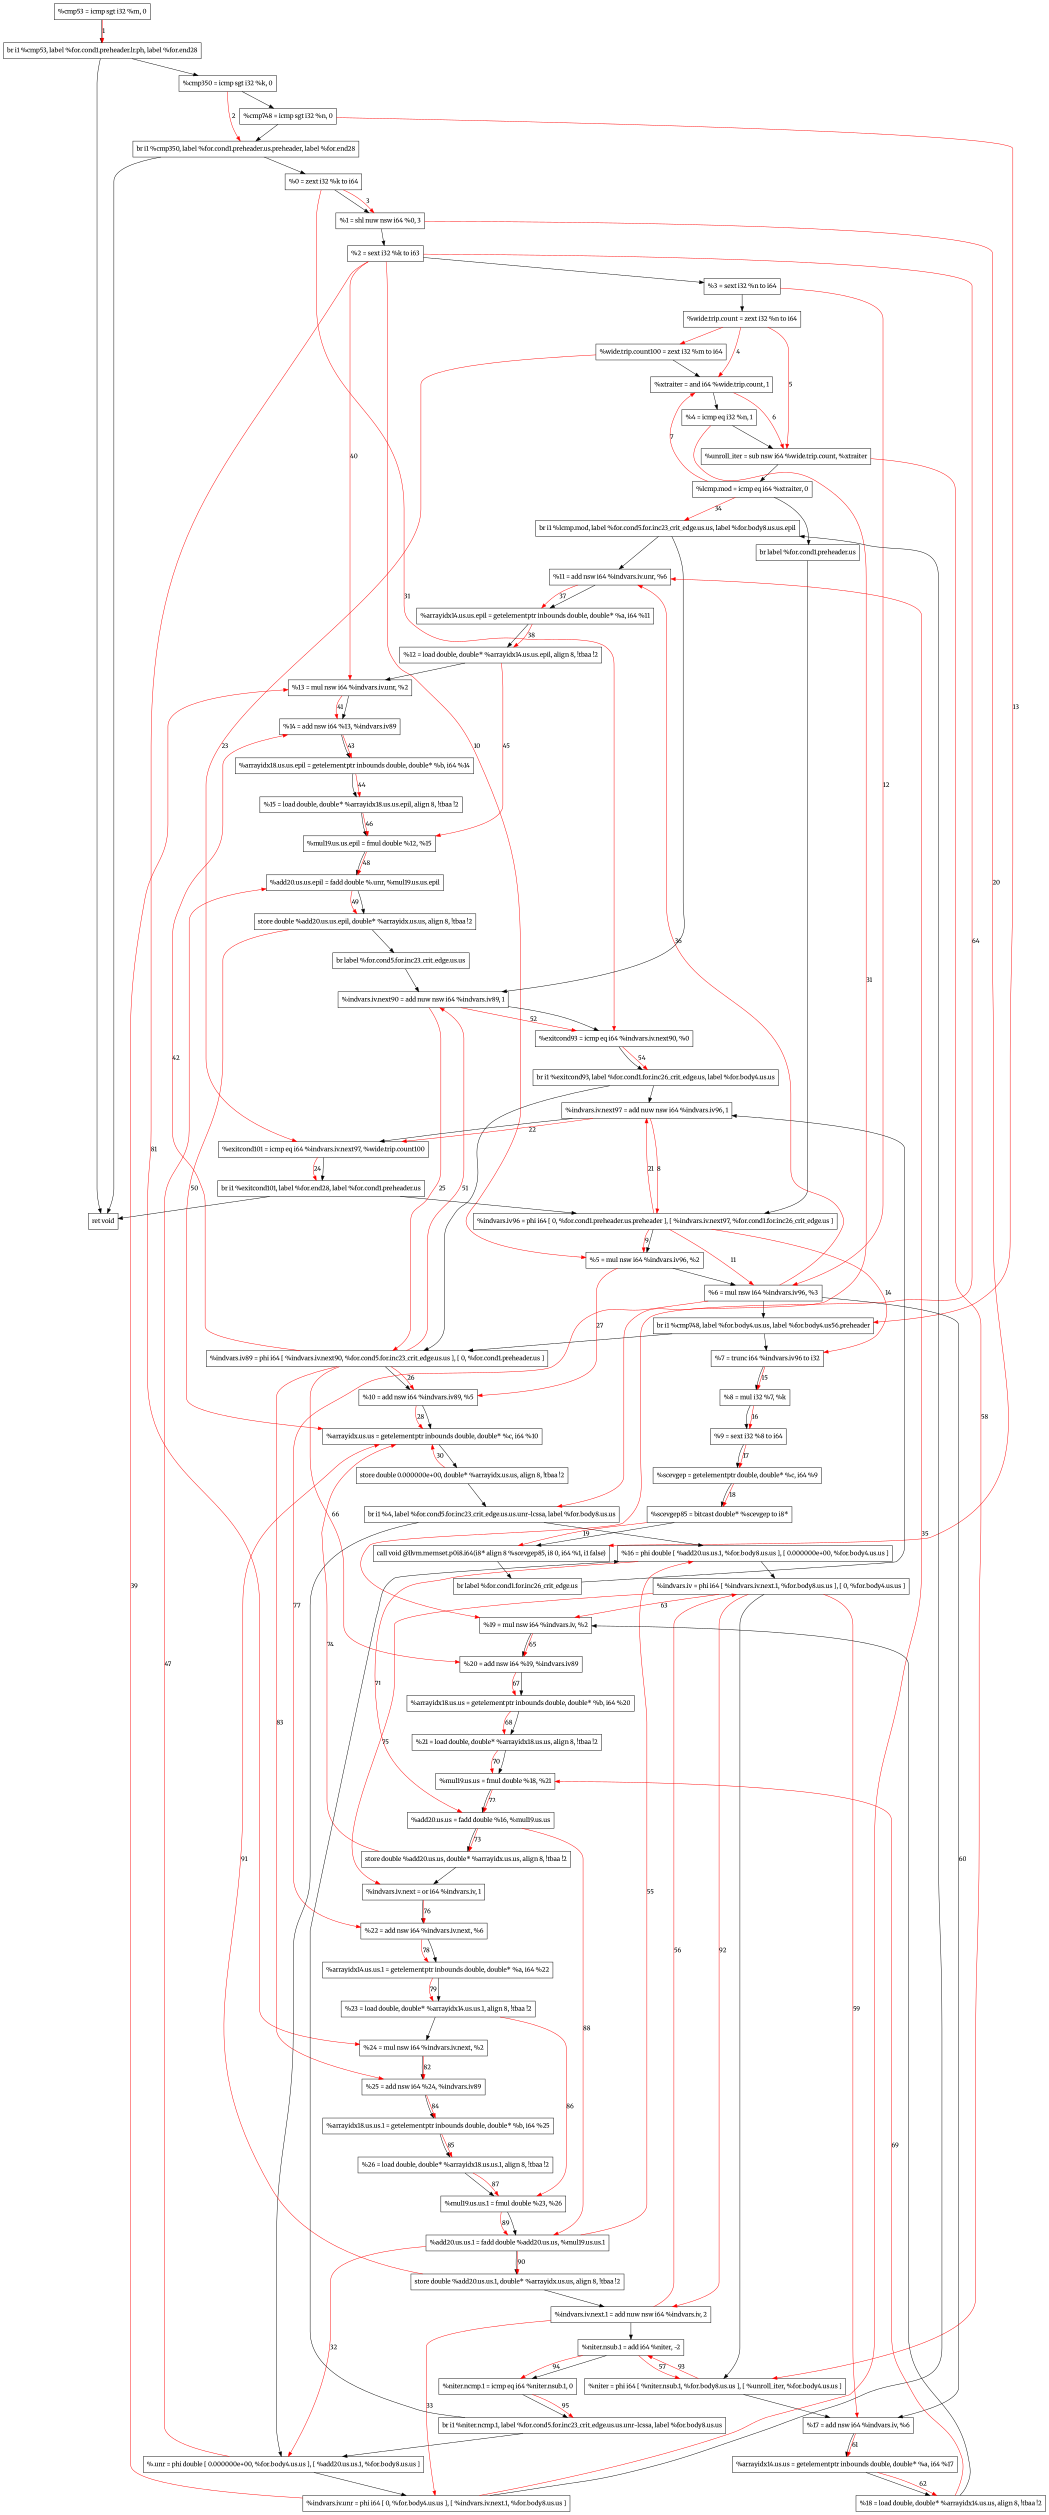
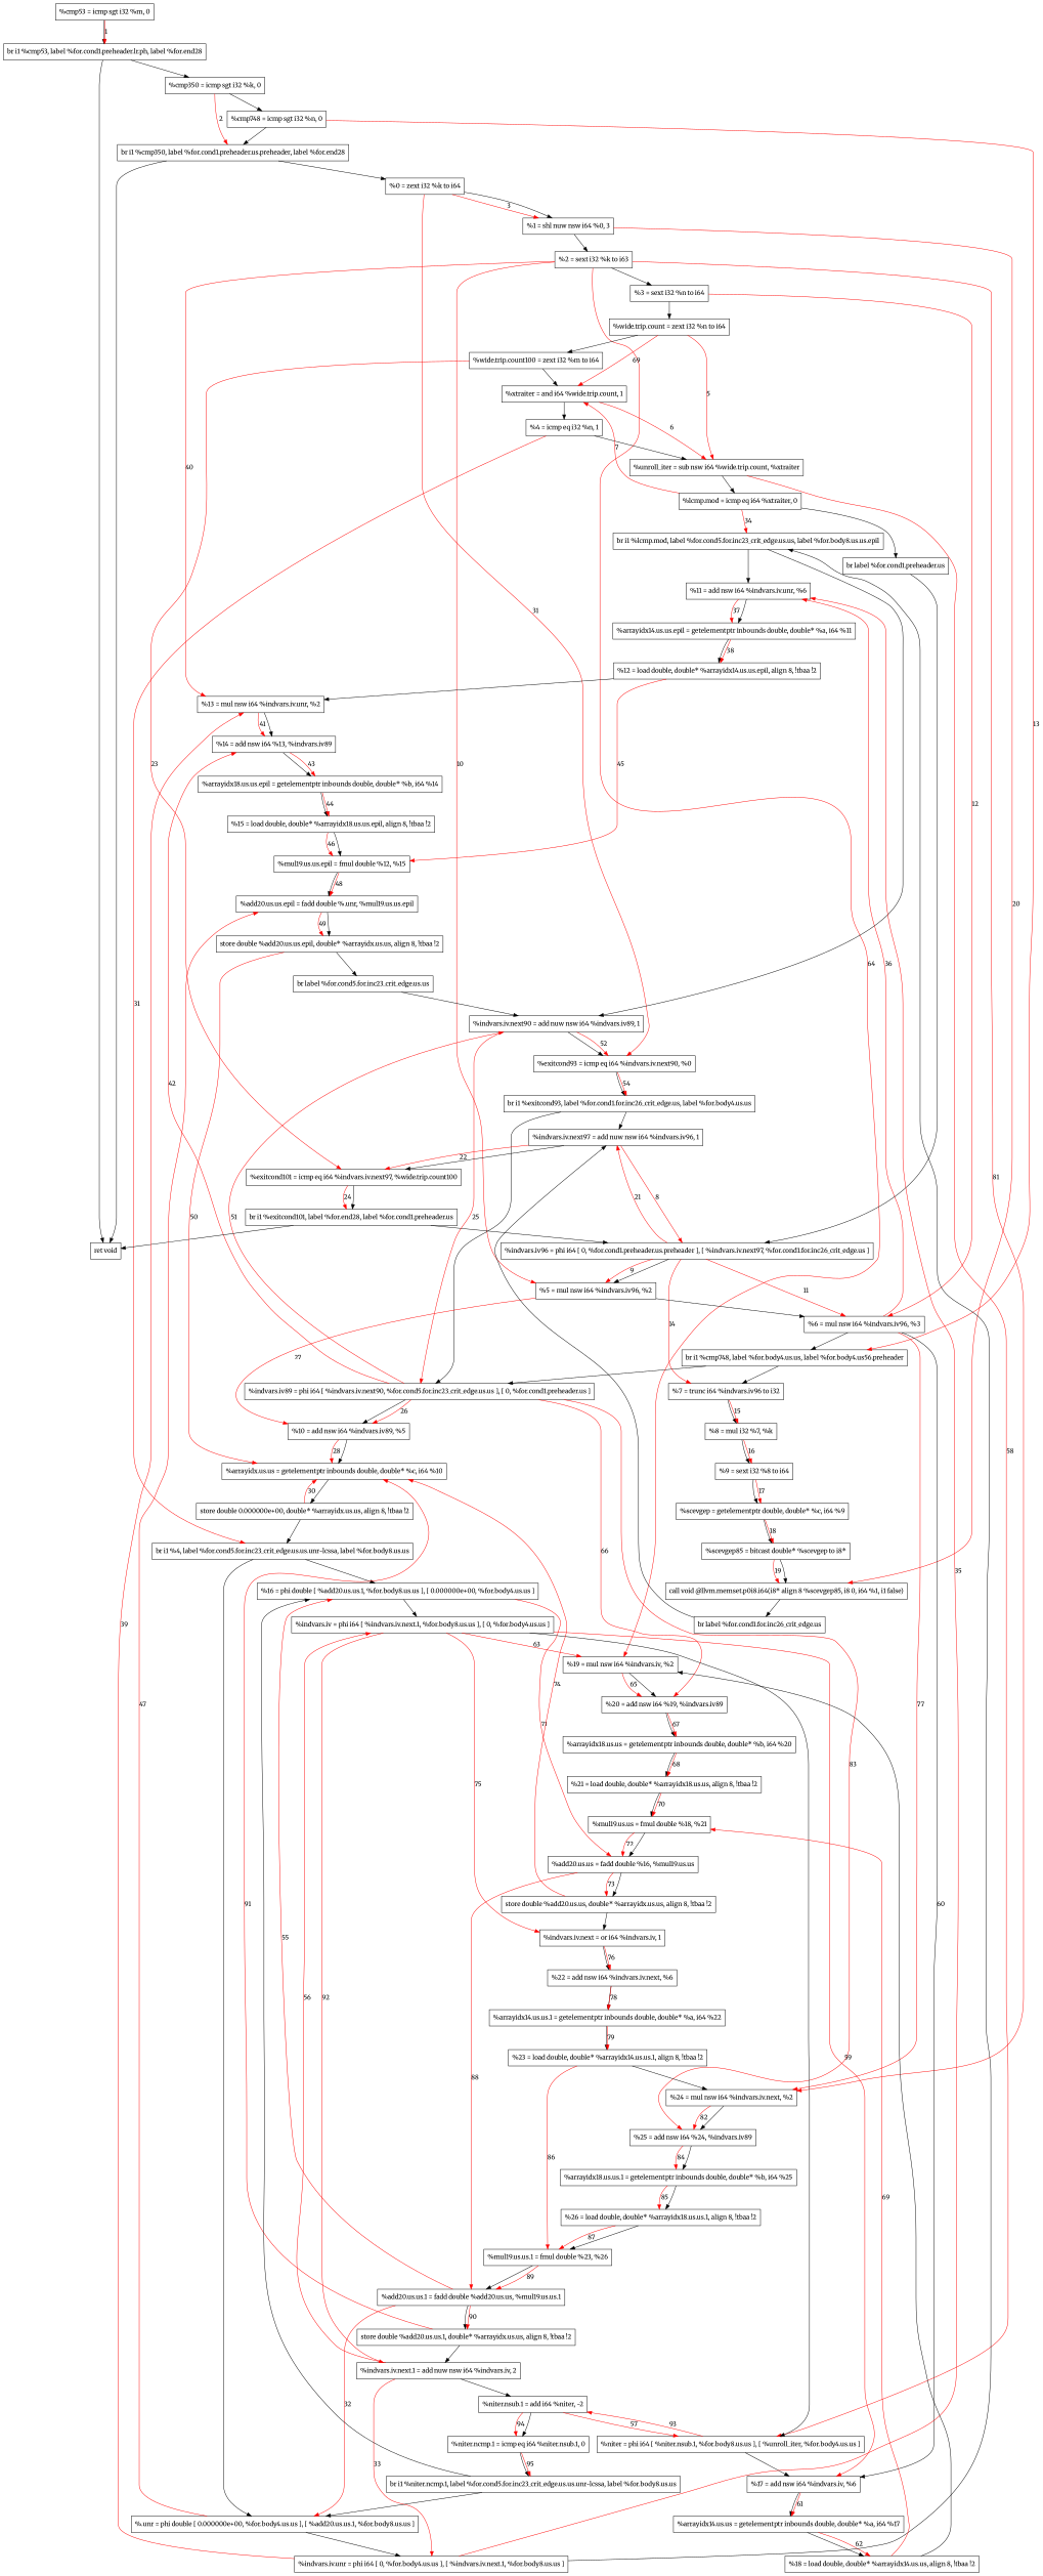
  digraph {
    fontname=Merriweather
    node [fontname=Merriweather shape=record]
    edge [fontname=Merriweather color=red]
    n1 [label="  %cmp53 = icmp sgt i32 %m, 0"]
    n2 [label="  br i1 %cmp53, label %for.cond1.preheader.lr.ph, label %for.end28"]
    n3 [label="  %cmp350 = icmp sgt i32 %k, 0"]
    n4 [label="  ret void"]
    n5 [label="  %cmp748 = icmp sgt i32 %n, 0"]
    n6 [label="  br i1 %cmp350, label %for.cond1.preheader.us.preheader, label %for.end28"]
    n7 [label="  br i1 %cmp748, label %for.body4.us.us, label %for.body4.us56.preheader"]
    n8 [label="  %0 = zext i32 %k to i64"]
    n9 [label="  %7 = trunc i64 %indvars.iv96 to i32"]
    n10 [label="  %indvars.iv89 = phi i64 [ %indvars.iv.next90, %for.cond5.for.inc23_crit_edge.us.us ], [ 0, %for.cond1.preheader.us ]"]
    n11 [label="  %1 = shl nuw nsw i64 %0, 3"]
    n12 [label="  %exitcond93 = icmp eq i64 %indvars.iv.next90, %0"]
    n13 [label="%2 = sext i32 %k to i63"]
    n14 [label="  call void @llvm.memset.p0i8.i64(i8* align 8 %scevgep85, i8 0, i64 %1, i1 false)"]
    n15 [label="  br i1 %exitcond93, label %for.cond1.for.inc26_crit_edge.us, label %for.body4.us.us"]
    n16 [label="  %3 = sext i32 %n to i64"]
    n17 [label="  %5 = mul nsw i64 %indvars.iv96, %2"]
    n18 [label="  %13 = mul nsw i64 %indvars.iv.unr, %2"]
    n19 [label="  %19 = mul nsw i64 %indvars.iv, %2"]
    n20 [label="  %24 = mul nsw i64 %indvars.iv.next, %2"]
    n21 [label="  br label %for.cond1.for.inc26_crit_edge.us"]
    n22 [label="  %wide.trip.count = zext i32 %n to i64"]
    n23 [label="  %6 = mul nsw i64 %indvars.iv96, %3"]
    n24 [label="  %10 = add nsw i64 %indvars.iv89, %5"]
    n25 [label="  %14 = add nsw i64 %13, %indvars.iv89"]
    n26 [label="  %20 = add nsw i64 %19, %indvars.iv89"]
    n27 [label="  %25 = add nsw i64 %24, %indvars.iv89"]
    n28 [label="  %wide.trip.count100 = zext i32 %m to i64"]
    n29 [label="  %xtraiter = and i64 %wide.trip.count, 1"]
    n30 [label="  %unroll_iter = sub nsw i64 %wide.trip.count, %xtraiter"]
    n31 [label="  %11 = add nsw i64 %indvars.iv.unr, %6"]
    n32 [label="  %17 = add nsw i64 %indvars.iv, %6"]
    n33 [label="  %22 = add nsw i64 %indvars.iv.next, %6"]
    n34 [label="  %exitcond101 = icmp eq i64 %indvars.iv.next97, %wide.trip.count100"]
    n35 [label="  %4 = icmp eq i32 %n, 1"]
    n36 [label="  %lcmp.mod = icmp eq i64 %xtraiter, 0"]
    n37 [label="  %niter = phi i64 [ %niter.nsub.1, %for.body8.us.us ], [ %unroll_iter, %for.body4.us.us ]"]
    n38 [label="  br i1 %exitcond101, label %for.end28, label %for.cond1.preheader.us"]
    n39 [label="  br i1 %4, label %for.cond5.for.inc23_crit_edge.us.us.unr-lcssa, label %for.body8.us.us"]
    n40 [label="  br label %for.cond1.preheader.us"]
    n41 [label="  br i1 %lcmp.mod, label %for.cond5.for.inc23_crit_edge.us.us, label %for.body8.us.us.epil"]
    n42 [label="  %.unr = phi double [ 0.000000e+00, %for.body4.us.us ], [ %add20.us.us.1, %for.body8.us.us ]"]
    n43 [label="  %16 = phi double [ %add20.us.us.1, %for.body8.us.us ], [ 0.000000e+00, %for.body4.us.us ]"]
    n44 [label="  %niter.nsub.1 = add i64 %niter, -2"]
    n45 [label="  %indvars.iv96 = phi i64 [ 0, %for.cond1.preheader.us.preheader ], [ %indvars.iv.next97, %for.cond1.for.inc26_crit_edge.us ]"]
    n46 [label="  %indvars.iv.next90 = add nuw nsw i64 %indvars.iv89, 1"]
    n47 [label="  %indvars.iv.next97 = add nuw nsw i64 %indvars.iv96, 1"]
    n48 [label="  %8 = mul i32 %7, %k"]
    n49 [label="  %arrayidx.us.us = getelementptr inbounds double, double* %c, i64 %10"]
    n50 [label="  %arrayidx14.us.us.epil = getelementptr inbounds double, double* %a, i64 %11"]
    n51 [label="  %arrayidx14.us.us = getelementptr inbounds double, double* %a, i64 %17"]
    n52 [label="  %arrayidx14.us.us.1 = getelementptr inbounds double, double* %a, i64 %22"]
    n53 [label="  %9 = sext i32 %8 to i64"]
    n54 [label="  %scevgep = getelementptr double, double* %c, i64 %9"]
    n55 [label="  %scevgep85 = bitcast double* %scevgep to i8*"]
    n56 [label="  %arrayidx18.us.us.epil = getelementptr inbounds double, double* %b, i64 %14"]
    n57 [label="  %arrayidx18.us.us = getelementptr inbounds double, double* %b, i64 %20"]
    n58 [label="  %arrayidx18.us.us.1 = getelementptr inbounds double, double* %b, i64 %25"]
    n59 [label="  store double 0.000000e+00, double* %arrayidx.us.us, align 8, !tbaa !2"]
    n60 [label="  %indvars.iv.unr = phi i64 [ 0, %for.body4.us.us ], [ %indvars.iv.next.1, %for.body8.us.us ]"]
    n61 [label="  %add20.us.us.epil = fadd double %.unr, %mul19.us.us.epil"]
    n62 [label="  %indvars.iv = phi i64 [ %indvars.iv.next.1, %for.body8.us.us ], [ 0, %for.body4.us.us ]"]
    n63 [label="  %add20.us.us = fadd double %16, %mul19.us.us"]
    n64 [label="  store double %add20.us.us.epil, double* %arrayidx.us.us, align 8, !tbaa !2"]
    n65 [label="  %12 = load double, double* %arrayidx14.us.us.epil, align 8, !tbaa !2"]
    n66 [label="  %mul19.us.us.epil = fmul double %12, %15"]
    n67 [label="  %15 = load double, double* %arrayidx18.us.us.epil, align 8, !tbaa !2"]
    n68 [label="  br label %for.cond5.for.inc23_crit_edge.us.us"]
    n69 [label="  %indvars.iv.next = or i64 %indvars.iv, 1"]
    n70 [label="  %indvars.iv.next.1 = add nuw nsw i64 %indvars.iv, 2"]
    n71 [label="  store double %add20.us.us, double* %arrayidx.us.us, align 8, !tbaa !2"]
    n72 [label="  %add20.us.us.1 = fadd double %add20.us.us, %mul19.us.us.1"]
    n73 [label="  %niter.ncmp.1 = icmp eq i64 %niter.nsub.1, 0"]
    n74 [label="  %18 = load double, double* %arrayidx14.us.us, align 8, !tbaa !2"]
    n75 [label="  %mul19.us.us = fmul double %18, %21"]
    n76 [label="  %21 = load double, double* %arrayidx18.us.us, align 8, !tbaa !2"]
    n77 [label="  store double %add20.us.us.1, double* %arrayidx.us.us, align 8, !tbaa !2"]
    n78 [label="  %23 = load double, double* %arrayidx14.us.us.1, align 8, !tbaa !2"]
    n79 [label="  %mul19.us.us.1 = fmul double %23, %26"]
    n80 [label="  %26 = load double, double* %arrayidx18.us.us.1, align 8, !tbaa !2"]
    n81 [label="  br i1 %niter.ncmp.1, label %for.cond5.for.inc23_crit_edge.us.us.unr-lcssa, label %for.body8.us.us"]
    n1 -> n2 [color=""]
    n1 -> n2 [label=1]
    n2 -> n3 [color=""]
    n2 -> n4 [color=""]
    n3 -> n5 [color=""]
    n3 -> n6 [label=2]
    n5 -> n6 [color=""]
    n5 -> n7 [label=13]
    n6 -> n4 [color=""]
    n6 -> n8 [color=""]
    n7 -> n9 [color=""]
    n7 -> n10 [color=""]
    n8 -> n11 [color=""]
    n8 -> n11 [label=3]
    n8 -> n12 [label=31]
    n9 -> n48 [color=""]
    n9 -> n48 [label=15]
    n10 -> n24 [color=""]
    n10 -> n24 [label=26]
    n10 -> n25 [label=42]
    n10 -> n26 [label=66]
    n10 -> n27 [label=83]
    n10 -> n46 [label=51]
    n11 -> n13 [color=""]
    n11 -> n14 [label=20]
    n12 -> n15 [color=""]
    n12 -> n15 [label=54]
    n13 -> n16 [color=""]
    n13 -> n17 [label=10]
    n13 -> n18 [label=40]
    n13 -> n19 [label=64]
    n13 -> n20 [label=81]
    n14 -> n21 [color=""]
    n15 -> n10 [color=""]
    n15 -> n47 [color=""]
    n16 -> n22 [color=""]
    n16 -> n23 [label=12]
    n17 -> n23 [color=""]
    n17 -> n24 [label=27]
    n18 -> n25 [color=""]
    n18 -> n25 [label=41]
    n19 -> n26 [color=""]
    n19 -> n26 [label=65]
    n20 -> n27 [color=""]
    n20 -> n27 [label=82]
    n21 -> n47 [color=""]
-   n22 -> n28
-   n22 -> n29 [label=4]
+   n22 -> n28 [color=""]
+   n22 -> n29 [label=69]
    n22 -> n30 [label=5]
    n23 -> n7 [color=""]
    n23 -> n31 [label=36]
    n23 -> n32 [color=black label=60]
-   n23 -> n33 [label=77]
+   n23 -> n20 [label=77]
    n24 -> n49 [color=""]
    n24 -> n49 [label=28]
    n25 -> n56 [color=""]
    n25 -> n56 [label=43]
    n26 -> n57 [color=""]
    n26 -> n57 [label=67]
    n27 -> n58 [color=""]
    n27 -> n58 [label=84]
    n28 -> n29 [color=""]
    n28 -> n34 [label=23]
    n29 -> n30 [label=6]
    n29 -> n35 [color=""]
    n30 -> n36 [color=""]
    n30 -> n37 [label=58]
    n31 -> n50 [color=""]
    n31 -> n50 [label=37]
    n32 -> n51 [color=""]
    n32 -> n51 [label=61]
    n33 -> n52 [color=""]
    n33 -> n52 [label=78]
    n34 -> n38 [color=""]
    n34 -> n38 [label=24]
    n35 -> n30 [color=""]
    n35 -> n39 [label=31]
    n36 -> n29 [label=7]
    n36 -> n40 [color=""]
    n36 -> n41 [label=34]
    n37 -> n32 [color=""]
    n37 -> n44 [label=93]
    n38 -> n4 [color=""]
    n38 -> n45 [color=""]
    n39 -> n42 [color=""]
    n39 -> n43 [color=""]
    n40 -> n45 [color=""]
    n41 -> n31 [color=""]
    n41 -> n46 [color=""]
    n42 -> n60 [color=""]
    n42 -> n61 [label=47]
    n43 -> n62 [color=""]
    n43 -> n63 [label=71]
    n44 -> n37 [label=57]
    n44 -> n73 [color=""]
    n44 -> n73 [label=94]
    n45 -> n9 [label=14]
    n45 -> n17 [color=""]
    n45 -> n17 [label=9]
    n45 -> n23 [label=11]
    n45 -> n47 [label=21]
    n46 -> n10 [label=25]
    n46 -> n12 [color=""]
    n46 -> n12 [label=52]
    n47 -> n34 [color=""]
    n47 -> n34 [label=22]
    n47 -> n45 [label=8]
    n48 -> n53 [color=""]
    n48 -> n53 [label=16]
    n49 -> n59 [color=""]
    n50 -> n65 [color=""]
    n50 -> n65 [label=38]
    n51 -> n74 [color=""]
    n51 -> n74 [label=62]
    n52 -> n78 [color=""]
    n52 -> n78 [label=79]
    n53 -> n54 [color=""]
    n53 -> n54 [label=17]
    n54 -> n55 [color=""]
    n54 -> n55 [label=18]
    n55 -> n14 [color=""]
    n55 -> n14 [label=19]
    n56 -> n67 [color=""]
    n56 -> n67 [label=44]
    n57 -> n76 [color=""]
    n57 -> n76 [label=68]
    n58 -> n80 [color=""]
    n58 -> n80 [label=85]
    n59 -> n39 [color=""]
    n59 -> n49 [label=30]
    n60 -> n18 [label=39]
    n60 -> n31 [label=35]
    n60 -> n41 [color=""]
    n61 -> n64 [color=""]
    n61 -> n64 [label=49]
    n62 -> n19 [label=63]
    n62 -> n32 [label=59]
    n62 -> n37 [color=""]
    n62 -> n69 [label=75]
    n62 -> n70 [label=92]
    n63 -> n71 [color=""]
    n63 -> n71 [label=73]
    n63 -> n72 [label=88]
    n64 -> n49 [label=50]
    n64 -> n68 [color=""]
    n65 -> n18 [color=""]
    n65 -> n66 [label=45]
    n66 -> n61 [color=""]
    n66 -> n61 [label=48]
    n67 -> n66 [color=""]
    n67 -> n66 [label=46]
    n68 -> n46 [color=""]
    n69 -> n33 [color=""]
    n69 -> n33 [label=76]
    n70 -> n44 [color=""]
    n70 -> n60 [label=33]
    n70 -> n62 [label=56]
    n71 -> n49 [label=74]
    n71 -> n69 [color=""]
    n72 -> n42 [label=32]
    n72 -> n43 [label=55]
    n72 -> n77 [color=""]
    n72 -> n77 [label=90]
    n73 -> n81 [color=""]
    n73 -> n81 [label=95]
    n74 -> n19 [color=""]
    n74 -> n75 [label=69]
    n75 -> n63 [color=""]
    n75 -> n63 [label=72]
    n76 -> n75 [color=""]
    n76 -> n75 [label=70]
    n77 -> n49 [label=91]
    n77 -> n70 [color=""]
    n78 -> n20 [color=""]
    n78 -> n79 [label=86]
    n79 -> n72 [color=""]
    n79 -> n72 [label=89]
    n80 -> n79 [color=""]
    n80 -> n79 [label=87]
    n81 -> n42 [color=""]
    n81 -> n43 [color=""]
  }
